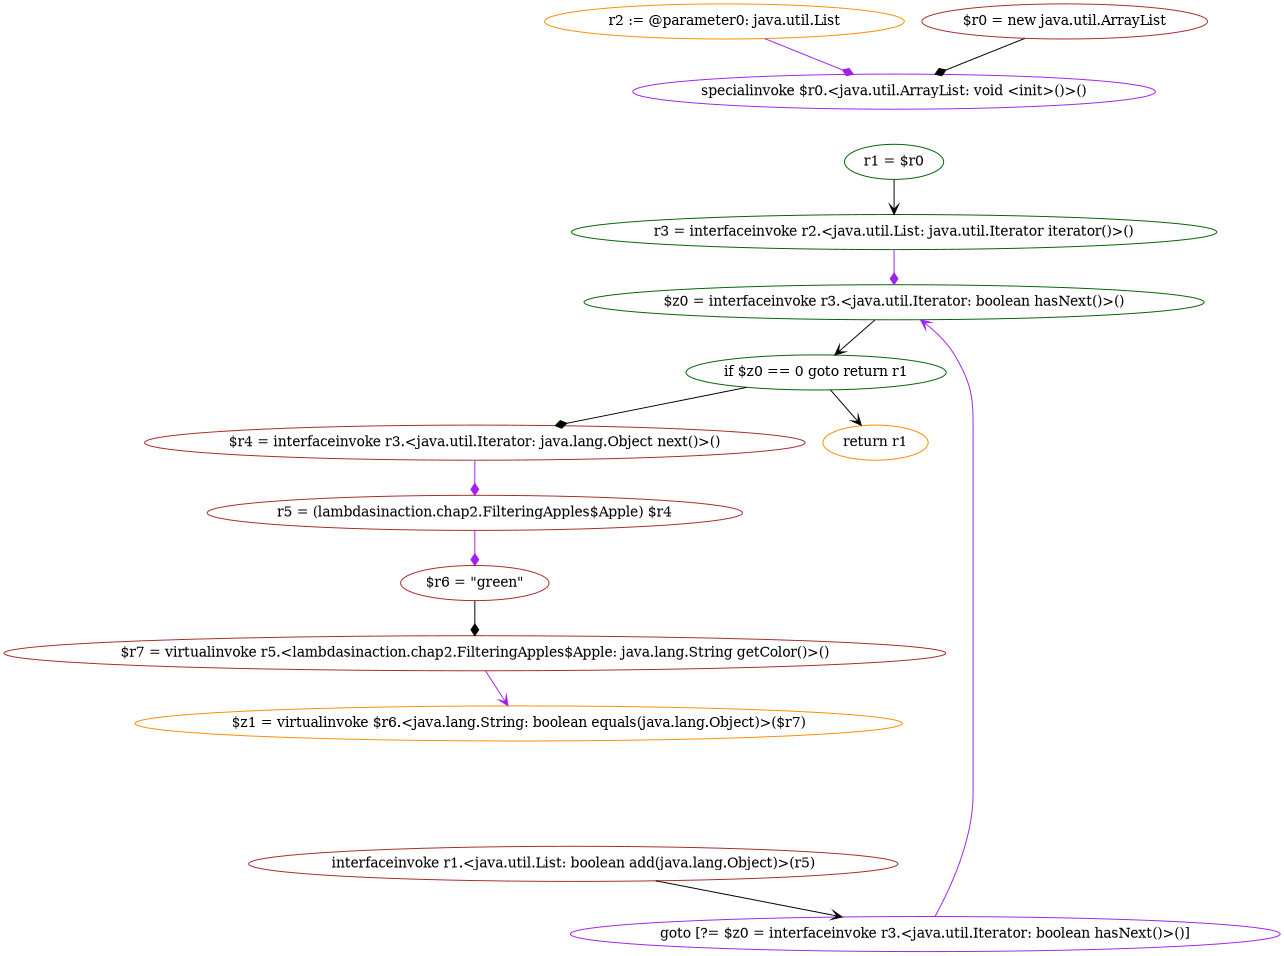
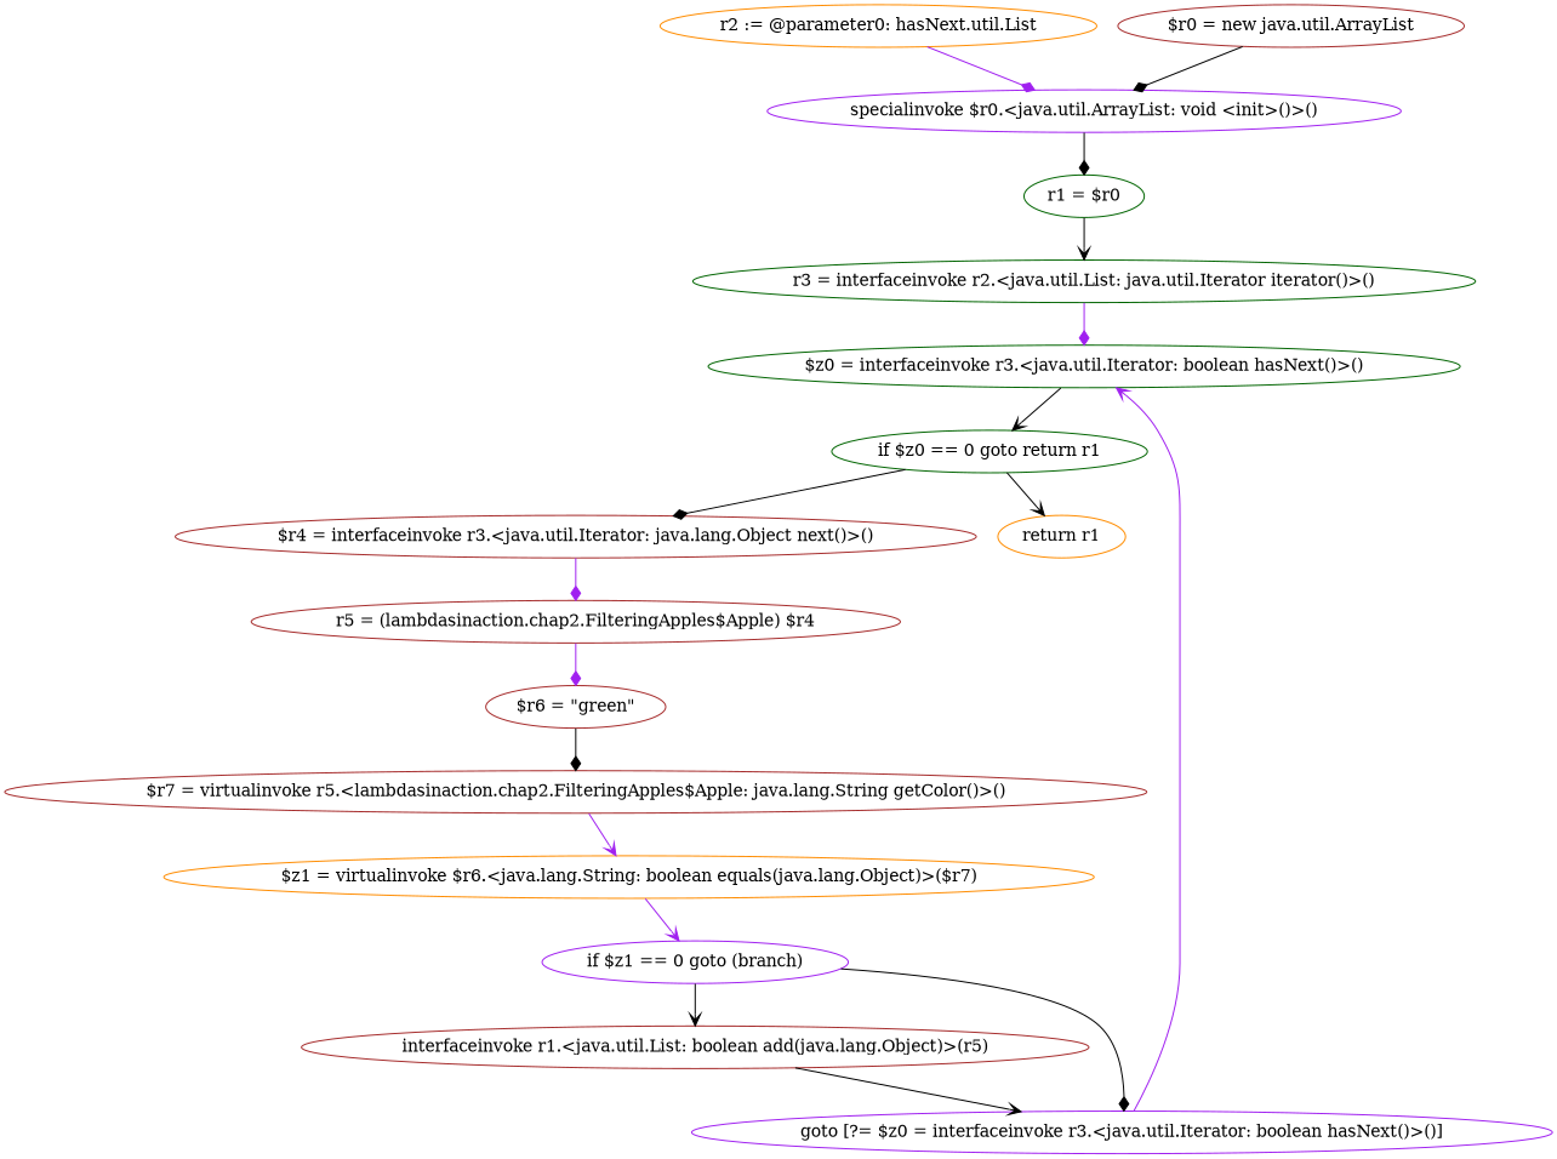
  digraph {
    node [color=brown]
    edge [arrowhead=diamond color=black]
-   "r2 := @parameter0: java.util.List" [color=darkorange]
+   "r2 := @parameter0: java.util.List" [color=darkorange label="r2 := @parameter0: hasNext.util.List"]
    "specialinvoke $r0.<java.util.ArrayList: void <init>()>()" [color=purple]
    "$r0 = new java.util.ArrayList"
    "r1 = $r0" [color=darkgreen]
    "r3 = interfaceinvoke r2.<java.util.List: java.util.Iterator iterator()>()" [color=darkgreen]
    "$z0 = interfaceinvoke r3.<java.util.Iterator: boolean hasNext()>()" [color=darkgreen]
    "if $z0 == 0 goto return r1" [color=darkgreen]
    "$r4 = interfaceinvoke r3.<java.util.Iterator: java.lang.Object next()>()"
    "return r1" [color=darkorange]
    "r5 = (lambdasinaction.chap2.FilteringApples$Apple) $r4"
    "$r6 = \"green\""
    "$r7 = virtualinvoke r5.<lambdasinaction.chap2.FilteringApples$Apple: java.lang.String getColor()>()"
    "$z1 = virtualinvoke $r6.<java.lang.String: boolean equals(java.lang.Object)>($r7)" [color=darkorange]
+   "if $z1 == 0 goto (branch)" [color=purple]
    "interfaceinvoke r1.<java.util.List: boolean add(java.lang.Object)>(r5)"
    "goto [?= $z0 = interfaceinvoke r3.<java.util.Iterator: boolean hasNext()>()]" [color=purple]
    "r2 := @parameter0: java.util.List" -> "specialinvoke $r0.<java.util.ArrayList: void <init>()>()" [color=purple]
+   "specialinvoke $r0.<java.util.ArrayList: void <init>()>()" -> "r1 = $r0"
    "$r0 = new java.util.ArrayList" -> "specialinvoke $r0.<java.util.ArrayList: void <init>()>()"
    "r1 = $r0" -> "r3 = interfaceinvoke r2.<java.util.List: java.util.Iterator iterator()>()" [arrowhead=vee]
    "r3 = interfaceinvoke r2.<java.util.List: java.util.Iterator iterator()>()" -> "$z0 = interfaceinvoke r3.<java.util.Iterator: boolean hasNext()>()" [color=purple]
    "$z0 = interfaceinvoke r3.<java.util.Iterator: boolean hasNext()>()" -> "if $z0 == 0 goto return r1" [arrowhead=vee]
    "if $z0 == 0 goto return r1" -> "$r4 = interfaceinvoke r3.<java.util.Iterator: java.lang.Object next()>()"
    "if $z0 == 0 goto return r1" -> "return r1" [arrowhead=vee]
    "$r4 = interfaceinvoke r3.<java.util.Iterator: java.lang.Object next()>()" -> "r5 = (lambdasinaction.chap2.FilteringApples$Apple) $r4" [color=purple]
    "r5 = (lambdasinaction.chap2.FilteringApples$Apple) $r4" -> "$r6 = \"green\"" [color=purple]
    "$r6 = \"green\"" -> "$r7 = virtualinvoke r5.<lambdasinaction.chap2.FilteringApples$Apple: java.lang.String getColor()>()"
    "$r7 = virtualinvoke r5.<lambdasinaction.chap2.FilteringApples$Apple: java.lang.String getColor()>()" -> "$z1 = virtualinvoke $r6.<java.lang.String: boolean equals(java.lang.Object)>($r7)" [arrowhead=vee color=purple]
+   "$z1 = virtualinvoke $r6.<java.lang.String: boolean equals(java.lang.Object)>($r7)" -> "if $z1 == 0 goto (branch)" [arrowhead=vee color=purple]
+   "if $z1 == 0 goto (branch)" -> "interfaceinvoke r1.<java.util.List: boolean add(java.lang.Object)>(r5)" [arrowhead=vee]
+   "if $z1 == 0 goto (branch)" -> "goto [?= $z0 = interfaceinvoke r3.<java.util.Iterator: boolean hasNext()>()]"
    "interfaceinvoke r1.<java.util.List: boolean add(java.lang.Object)>(r5)" -> "goto [?= $z0 = interfaceinvoke r3.<java.util.Iterator: boolean hasNext()>()]" [arrowhead=vee]
    "goto [?= $z0 = interfaceinvoke r3.<java.util.Iterator: boolean hasNext()>()]" -> "$z0 = interfaceinvoke r3.<java.util.Iterator: boolean hasNext()>()" [arrowhead=vee color=purple]
  }
